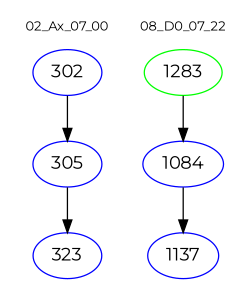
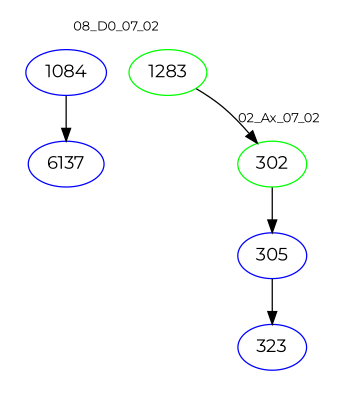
  digraph {
    fontname=Montserrat
    node [color=blue fontname=Montserrat]
    edge [color=black fontname=Montserrat]
-   n1 [label=302]
+   n1 [color=green label=302]
    n2 [label=305]
    n3 [label=323]
    n4 [color=green label=1283]
    n5 [label=1084]
-   n6 [label=1137]
+   n6 [label=6137]
    subgraph cluster_1 {
      color=white
      fontsize=10
-     label="02_Ax_07_00"
+     label="02_Ax_07_02"
      n1
      n2
      n3
    }
    subgraph cluster_2 {
      color=white
      fontsize=10
-     label="08_D0_07_22"
+     label="08_D0_07_02"
      n4
      n5
      n6
    }
    n1 -> n2
    n2 -> n3
-   n4 -> n5
+   n4 -> n1
    n5 -> n6
  }
